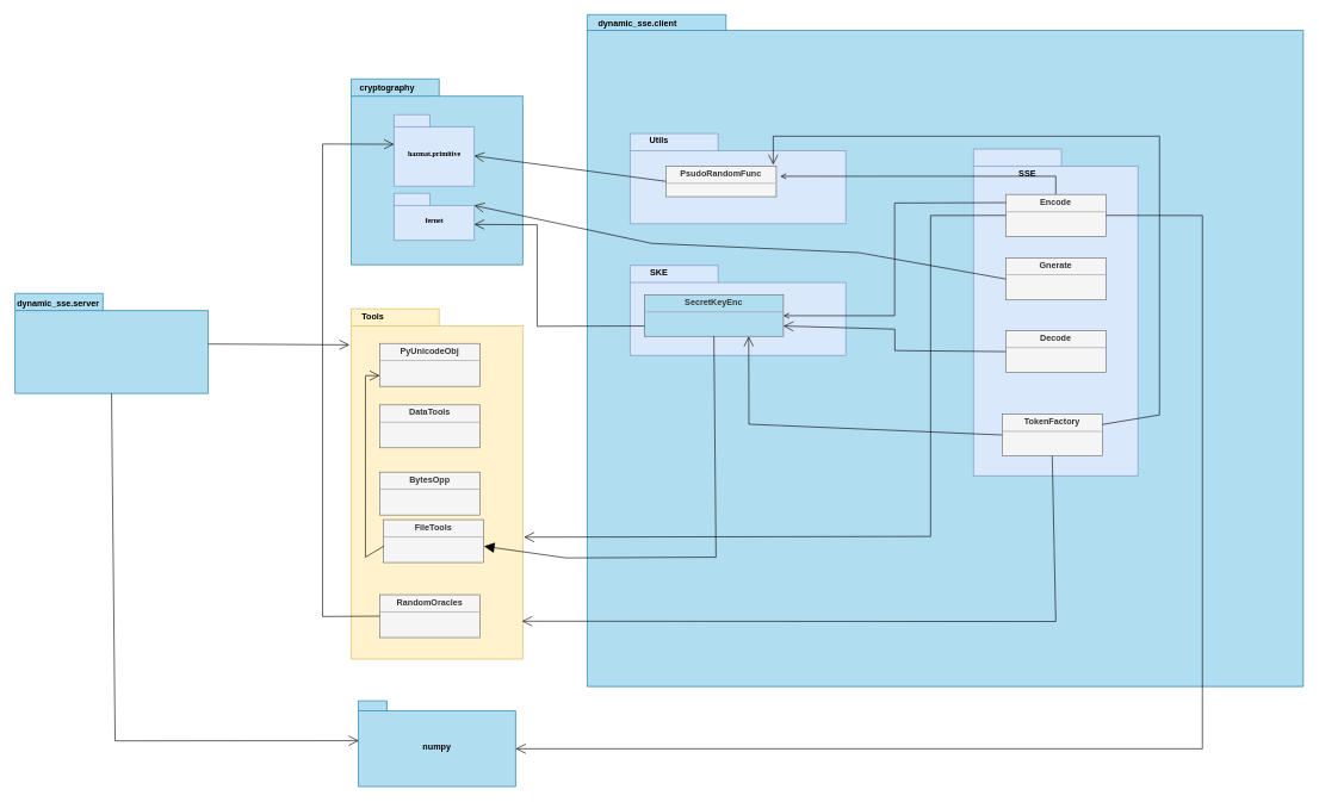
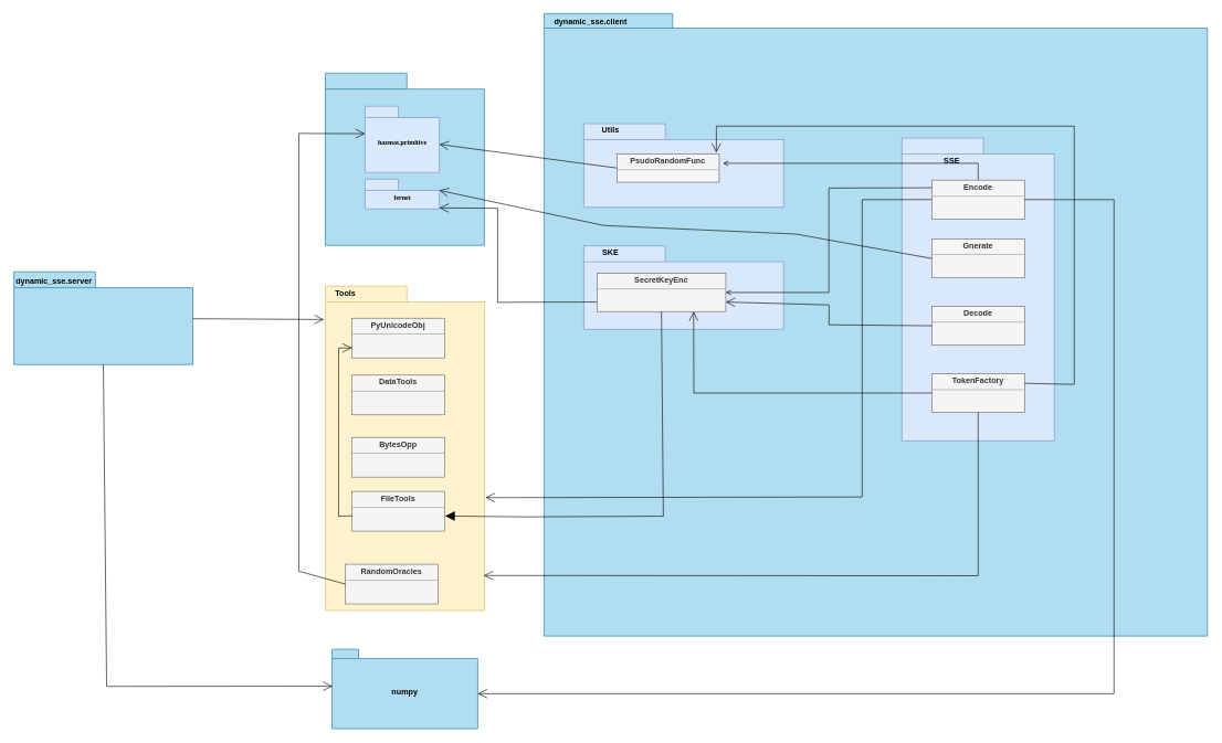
  <mxCell id="0" />
  <mxCell id="1" parent="0" />
  <mxCell id="2" value="" style="shape=folder;fontStyle=1;spacingTop=10;tabWidth=194;tabHeight=22;tabPosition=left;html=1;rounded=0;shadow=0;comic=0;labelBackgroundColor=none;strokeWidth=1;fillColor=#b1ddf0;fontFamily=Verdana;fontSize=10;align=center;movable=1;resizable=1;rotatable=1;deletable=1;editable=1;locked=0;connectable=1;strokeColor=#10739e;" parent="1" vertex="1"><mxGeometry x="820" y="20" width="1001" height="940" as="geometry" /></mxCell>
  <mxCell id="3" value="" style="group" parent="1" vertex="1" connectable="0"><mxGeometry x="480" y="110" width="280" height="260" as="geometry" /></mxCell>
  <mxCell id="4" value="" style="shape=folder;fontStyle=1;spacingTop=10;tabWidth=123;tabHeight=24;tabPosition=left;html=1;rounded=0;shadow=0;comic=0;labelBackgroundColor=none;strokeWidth=1;fontFamily=Verdana;fontSize=10;align=center;fillColor=#b1ddf0;strokeColor=#10739e;" parent="3" vertex="1"><mxGeometry x="10" width="240" height="260" as="geometry" /></mxCell>
  <mxCell id="5" value="hazmat.primitive" style="shape=folder;fontStyle=1;spacingTop=10;tabWidth=50;tabHeight=17;tabPosition=left;html=1;rounded=0;shadow=0;comic=0;labelBackgroundColor=none;strokeWidth=1;fontFamily=Verdana;fontSize=10;align=center;fillColor=#dae8fc;strokeColor=#6c8ebf;" parent="3" vertex="1"><mxGeometry x="70" y="50.0" width="112" height="100" as="geometry" /></mxCell>
- <mxCell id="6" value="fernet" style="shape=folder;fontStyle=1;spacingTop=10;tabWidth=50;tabHeight=17;tabPosition=left;html=1;rounded=0;shadow=0;comic=0;labelBackgroundColor=none;strokeWidth=1;fontFamily=Verdana;fontSize=10;align=center;fillColor=#dae8fc;strokeColor=#6c8ebf;" parent="3" vertex="1"><mxGeometry x="70" y="160" width="112" height="65.71" as="geometry" /></mxCell>
- <mxCell id="7" value="cryptography" style="text;align=center;fontStyle=1;verticalAlign=middle;spacingLeft=3;spacingRight=3;strokeColor=none;rotatable=0;points=[[0,0.5],[1,0.5]];portConstraint=eastwest;html=1;" parent="3" vertex="1"><mxGeometry x="20" width="80" height="26" as="geometry" /></mxCell>
+ <mxCell id="6" value="fernet" style="shape=folder;fontStyle=1;spacingTop=10;tabWidth=50;tabHeight=17;tabPosition=left;html=1;rounded=0;shadow=0;comic=0;labelBackgroundColor=none;strokeWidth=1;fontFamily=Verdana;fontSize=10;align=center;fillColor=#dae8fc;strokeColor=#6c8ebf;" parent="3" vertex="1"><mxGeometry x="70" y="160" width="112" height="45" as="geometry" /></mxCell>
  <mxCell id="8" value="" style="group" parent="1" vertex="1" connectable="0"><mxGeometry x="880" y="185.601" width="301.5" height="126.879" as="geometry" /></mxCell>
  <mxCell id="9" value="" style="group" parent="8" vertex="1" connectable="0"><mxGeometry width="301.5" height="126.879" as="geometry" /></mxCell>
  <mxCell id="10" value="" style="shape=folder;fontStyle=1;spacingTop=10;tabWidth=123;tabHeight=24;tabPosition=left;html=1;rounded=0;shadow=0;comic=0;labelBackgroundColor=none;strokeWidth=1;fontFamily=Verdana;fontSize=10;align=center;fillColor=#dae8fc;strokeColor=#6c8ebf;movable=1;resizable=1;rotatable=1;deletable=1;editable=1;locked=0;connectable=1;" parent="9" vertex="1"><mxGeometry y="0.811" width="301.5" height="126.068" as="geometry" /></mxCell>
  <mxCell id="11" value="&lt;p style=&quot;margin:0px;margin-top:4px;text-align:center;&quot;&gt;&lt;b&gt;PsudoRandomFunc&lt;/b&gt;&lt;/p&gt;&lt;hr size=&quot;1&quot;&gt;&lt;p style=&quot;margin:0px;margin-left:4px;&quot;&gt;&lt;/p&gt;&lt;p style=&quot;margin:0px;margin-left:4px;&quot;&gt;&lt;br&gt;&lt;/p&gt;" style="verticalAlign=top;align=left;overflow=fill;fontSize=12;fontFamily=Helvetica;html=1;whiteSpace=wrap;fillColor=#f5f5f5;fontColor=#333333;strokeColor=#666666;movable=1;resizable=1;rotatable=1;deletable=1;editable=1;locked=0;connectable=1;" parent="9" vertex="1"><mxGeometry x="50" y="46.143" width="154.25" height="42.968" as="geometry" /></mxCell>
  <mxCell id="12" value="Utils" style="text;align=center;fontStyle=1;verticalAlign=middle;spacingLeft=3;spacingRight=3;strokeColor=none;rotatable=1;points=[[0,0.5],[1,0.5]];portConstraint=eastwest;html=1;movable=1;resizable=1;deletable=1;editable=1;locked=0;connectable=1;" parent="9" vertex="1"><mxGeometry width="80" height="21.079" as="geometry" /></mxCell>
  <mxCell id="13" value="" style="shape=folder;fontStyle=1;spacingTop=10;tabWidth=123;tabHeight=24;tabPosition=left;html=1;rounded=0;shadow=0;comic=0;labelBackgroundColor=none;strokeColor=#d6b656;strokeWidth=1;fillColor=#fff2cc;fontFamily=Verdana;fontSize=10;align=center;" parent="1" vertex="1"><mxGeometry x="490" y="431.5" width="240" height="490" as="geometry" /></mxCell>
  <mxCell id="14" value="" style="group" parent="1" vertex="1" connectable="0"><mxGeometry x="1360" y="208" width="230" height="470" as="geometry" /></mxCell>
  <mxCell id="15" value="" style="shape=folder;fontStyle=1;spacingTop=10;tabWidth=123;tabHeight=24;tabPosition=left;html=1;rounded=0;shadow=0;comic=0;labelBackgroundColor=none;strokeWidth=1;fontFamily=Verdana;fontSize=10;align=center;fillColor=#dae8fc;strokeColor=#6c8ebf;" parent="14" vertex="1"><mxGeometry width="230" height="457.297" as="geometry" /></mxCell>
  <mxCell id="16" value="" style="edgeStyle=orthogonalEdgeStyle;rounded=0;orthogonalLoop=1;jettySize=auto;html=1;endArrow=open;endFill=0;" parent="14" source="17" edge="1"><mxGeometry relative="1" as="geometry"><mxPoint x="-270" y="38.108" as="targetPoint" /><Array as="points"><mxPoint x="115" y="38.108" /></Array></mxGeometry></mxCell>
  <mxCell id="17" value="&lt;p style=&quot;margin:0px;margin-top:4px;text-align:center;&quot;&gt;&lt;b&gt;Encode&lt;/b&gt;&lt;/p&gt;&lt;hr size=&quot;1&quot;&gt;&lt;div style=&quot;height:2px;&quot;&gt;&lt;/div&gt;" style="verticalAlign=top;align=left;overflow=fill;fontSize=12;fontFamily=Helvetica;html=1;whiteSpace=wrap;fillColor=#f5f5f5;fontColor=#333333;strokeColor=#666666;" parent="14" vertex="1"><mxGeometry x="45" y="63.514" width="140" height="58.75" as="geometry" /></mxCell>
  <mxCell id="18" value="&lt;p style=&quot;margin:0px;margin-top:4px;text-align:center;&quot;&gt;&lt;b&gt;Gnerate&lt;/b&gt;&lt;/p&gt;&lt;hr size=&quot;1&quot;&gt;&lt;div style=&quot;height:2px;&quot;&gt;&lt;/div&gt;" style="verticalAlign=top;align=left;overflow=fill;fontSize=12;fontFamily=Helvetica;html=1;whiteSpace=wrap;fillColor=#f5f5f5;fontColor=#333333;strokeColor=#666666;" parent="14" vertex="1"><mxGeometry x="45" y="152.432" width="140" height="58.75" as="geometry" /></mxCell>
  <mxCell id="19" value="&lt;p style=&quot;margin:0px;margin-top:4px;text-align:center;&quot;&gt;&lt;b&gt;Decode&lt;/b&gt;&lt;/p&gt;&lt;hr size=&quot;1&quot;&gt;&lt;div style=&quot;height:2px;&quot;&gt;&lt;/div&gt;" style="verticalAlign=top;align=left;overflow=fill;fontSize=12;fontFamily=Helvetica;html=1;whiteSpace=wrap;fillColor=#f5f5f5;fontColor=#333333;strokeColor=#666666;" parent="14" vertex="1"><mxGeometry x="45" y="254.05" width="140" height="58.75" as="geometry" /></mxCell>
- <mxCell id="20" value="&lt;p style=&quot;margin:0px;margin-top:4px;text-align:center;&quot;&gt;&lt;b&gt;TokenFactory&lt;/b&gt;&lt;/p&gt;&lt;hr size=&quot;1&quot;&gt;&lt;div style=&quot;height:2px;&quot;&gt;&lt;/div&gt;" style="verticalAlign=top;align=left;overflow=fill;fontSize=12;fontFamily=Helvetica;html=1;whiteSpace=wrap;fillColor=#f5f5f5;fontColor=#333333;strokeColor=#666666;" parent="14" vertex="1"><mxGeometry x="40" y="370.678" width="140" height="58.75" as="geometry" /></mxCell>
+ <mxCell id="20" value="&lt;p style=&quot;margin:0px;margin-top:4px;text-align:center;&quot;&gt;&lt;b&gt;TokenFactory&lt;/b&gt;&lt;/p&gt;&lt;hr size=&quot;1&quot;&gt;&lt;div style=&quot;height:2px;&quot;&gt;&lt;/div&gt;" style="verticalAlign=top;align=left;overflow=fill;fontSize=12;fontFamily=Helvetica;html=1;whiteSpace=wrap;fillColor=#f5f5f5;fontColor=#333333;strokeColor=#666666;" parent="14" vertex="1"><mxGeometry x="45" y="355.678" width="140" height="58.75" as="geometry" /></mxCell>
  <mxCell id="21" value="SSE" style="text;align=center;fontStyle=1;verticalAlign=middle;spacingLeft=3;spacingRight=3;strokeColor=none;rotatable=0;points=[[0,0.5],[1,0.5]];portConstraint=eastwest;html=1;" parent="14" vertex="1"><mxGeometry x="35" y="21.958" width="80" height="25.458" as="geometry" /></mxCell>
  <mxCell id="22" style="edgeStyle=elbowEdgeStyle;rounded=0;html=1;entryX=0.559;entryY=0.251;entryPerimeter=0;dashed=1;labelBackgroundColor=none;startFill=0;endArrow=open;endFill=0;endSize=10;fontFamily=Verdana;fontSize=10;" parent="1" edge="1"><mxGeometry relative="1" as="geometry"><mxPoint x="1269.789" y="564.5" as="sourcePoint" /></mxGeometry></mxCell>
  <mxCell id="23" value="" style="group" parent="1" vertex="1" connectable="0"><mxGeometry x="880" y="370.001" width="301.5" height="126.879" as="geometry" /></mxCell>
  <mxCell id="24" value="" style="shape=folder;fontStyle=1;spacingTop=10;tabWidth=123;tabHeight=24;tabPosition=left;html=1;rounded=0;shadow=0;comic=0;labelBackgroundColor=none;strokeWidth=1;fontFamily=Verdana;fontSize=10;align=center;fillColor=#dae8fc;strokeColor=#6c8ebf;" parent="23" vertex="1"><mxGeometry y="0.811" width="301.5" height="126.068" as="geometry" /></mxCell>
- <mxCell id="25" value="&lt;p style=&quot;margin:0px;margin-top:4px;text-align:center;&quot;&gt;&lt;b&gt;SecretKeyEnc&lt;/b&gt;&lt;/p&gt;&lt;hr size=&quot;1&quot;&gt;&lt;p style=&quot;margin:0px;margin-left:4px;&quot;&gt;&lt;/p&gt;&lt;p style=&quot;margin:0px;margin-left:4px;&quot;&gt;&lt;br&gt;&lt;/p&gt;" style="verticalAlign=top;align=left;overflow=fill;fontSize=12;fontFamily=Helvetica;html=1;whiteSpace=wrap;fillColor=#b1ddf0;fontColor=#333333;strokeColor=#666666;" parent="23" vertex="1"><mxGeometry x="20" y="42.36" width="194.25" height="57.64" as="geometry" /></mxCell>
+ <mxCell id="25" value="&lt;p style=&quot;margin:0px;margin-top:4px;text-align:center;&quot;&gt;&lt;b&gt;SecretKeyEnc&lt;/b&gt;&lt;/p&gt;&lt;hr size=&quot;1&quot;&gt;&lt;p style=&quot;margin:0px;margin-left:4px;&quot;&gt;&lt;/p&gt;&lt;p style=&quot;margin:0px;margin-left:4px;&quot;&gt;&lt;br&gt;&lt;/p&gt;" style="verticalAlign=top;align=left;overflow=fill;fontSize=12;fontFamily=Helvetica;html=1;whiteSpace=wrap;fillColor=#f5f5f5;fontColor=#333333;strokeColor=#666666;" parent="23" vertex="1"><mxGeometry x="20" y="42.36" width="194.25" height="57.64" as="geometry" /></mxCell>
  <mxCell id="26" value="SKE" style="text;align=center;fontStyle=1;verticalAlign=middle;spacingLeft=3;spacingRight=3;strokeColor=none;rotatable=0;points=[[0,0.5],[1,0.5]];portConstraint=eastwest;html=1;" parent="23" vertex="1"><mxGeometry width="80" height="21.079" as="geometry" /></mxCell>
  <mxCell id="27" value="dynamic_sse.client" style="text;align=center;fontStyle=1;verticalAlign=middle;spacingLeft=3;spacingRight=3;strokeColor=none;rotatable=0;points=[[0,0.5],[1,0.5]];portConstraint=eastwest;html=1;" parent="1" vertex="1"><mxGeometry x="850" y="20" width="80" height="26" as="geometry" /></mxCell>
  <mxCell id="28" value="" style="endArrow=open;endFill=1;endSize=12;html=1;rounded=0;exitX=0;exitY=0.75;exitDx=0;exitDy=0;entryX=0;entryY=0;entryDx=112;entryDy=43.5;entryPerimeter=0;" parent="1" source="25" target="6" edge="1"><mxGeometry width="160" relative="1" as="geometry"><mxPoint x="630" y="350" as="sourcePoint" /><mxPoint x="760" y="320" as="targetPoint" /><Array as="points"><mxPoint x="750" y="456" /><mxPoint x="750" y="314" /></Array></mxGeometry></mxCell>
  <mxCell id="29" value="" style="endArrow=block;endFill=1;endSize=12;html=1;rounded=0;exitX=0.5;exitY=1;exitDx=0;exitDy=0;entryX=1.005;entryY=0.62;entryDx=0;entryDy=0;entryPerimeter=0;" parent="1" source="25" target="33" edge="1"><mxGeometry width="160" relative="1" as="geometry"><mxPoint x="630" y="590" as="sourcePoint" /><mxPoint x="690" y="760" as="targetPoint" /><Array as="points"><mxPoint x="1000" y="779" /><mxPoint x="790" y="780" /></Array></mxGeometry></mxCell>
  <mxCell id="30" value="Tools" style="text;align=center;fontStyle=1;verticalAlign=middle;spacingLeft=3;spacingRight=3;strokeColor=none;rotatable=0;points=[[0,0.5],[1,0.5]];portConstraint=eastwest;html=1;" parent="1" vertex="1"><mxGeometry x="480" y="430" width="80" height="26" as="geometry" /></mxCell>
  <mxCell id="31" value="&lt;p style=&quot;margin:0px;margin-top:4px;text-align:center;&quot;&gt;&lt;b&gt;BytesOpp&lt;/b&gt;&lt;/p&gt;&lt;hr size=&quot;1&quot;&gt;&lt;div style=&quot;height:2px;&quot;&gt;&lt;/div&gt;" style="verticalAlign=top;align=left;overflow=fill;fontSize=12;fontFamily=Helvetica;html=1;whiteSpace=wrap;fillColor=#f5f5f5;fontColor=#333333;strokeColor=#666666;" parent="1" vertex="1"><mxGeometry x="530" y="660" width="140" height="60" as="geometry" /></mxCell>
  <mxCell id="32" value="&lt;p style=&quot;margin:0px;margin-top:4px;text-align:center;&quot;&gt;&lt;b&gt;DataTools&lt;/b&gt;&lt;/p&gt;&lt;hr size=&quot;1&quot;&gt;&lt;div style=&quot;height:2px;&quot;&gt;&lt;/div&gt;" style="verticalAlign=top;align=left;overflow=fill;fontSize=12;fontFamily=Helvetica;html=1;whiteSpace=wrap;fillColor=#f5f5f5;fontColor=#333333;strokeColor=#666666;" parent="1" vertex="1"><mxGeometry x="530" y="566" width="140" height="60" as="geometry" /></mxCell>
- <mxCell id="33" value="&lt;p style=&quot;margin:0px;margin-top:4px;text-align:center;&quot;&gt;&lt;b&gt;FileTools&lt;/b&gt;&lt;/p&gt;&lt;hr size=&quot;1&quot;&gt;&lt;div style=&quot;height:2px;&quot;&gt;&lt;/div&gt;" style="verticalAlign=top;align=left;overflow=fill;fontSize=12;fontFamily=Helvetica;html=1;whiteSpace=wrap;fillColor=#f5f5f5;fontColor=#333333;strokeColor=#666666;" parent="1" vertex="1"><mxGeometry x="535" y="726.5" width="140" height="60" as="geometry" /></mxCell>
- <mxCell id="34" value="&lt;p style=&quot;margin:0px;margin-top:4px;text-align:center;&quot;&gt;&lt;b&gt;RandomOracles&lt;/b&gt;&lt;/p&gt;&lt;hr size=&quot;1&quot;&gt;&lt;div style=&quot;height:2px;&quot;&gt;&lt;/div&gt;" style="verticalAlign=top;align=left;overflow=fill;fontSize=12;fontFamily=Helvetica;html=1;whiteSpace=wrap;fillColor=#f5f5f5;fontColor=#333333;strokeColor=#666666;" parent="1" vertex="1"><mxGeometry x="530" y="831.5" width="140" height="60" as="geometry" /></mxCell>
+ <mxCell id="33" value="&lt;p style=&quot;margin:0px;margin-top:4px;text-align:center;&quot;&gt;&lt;b&gt;FileTools&lt;/b&gt;&lt;/p&gt;&lt;hr size=&quot;1&quot;&gt;&lt;div style=&quot;height:2px;&quot;&gt;&lt;/div&gt;" style="verticalAlign=top;align=left;overflow=fill;fontSize=12;fontFamily=Helvetica;html=1;whiteSpace=wrap;fillColor=#f5f5f5;fontColor=#333333;strokeColor=#666666;" parent="1" vertex="1"><mxGeometry x="530" y="741.5" width="140" height="60" as="geometry" /></mxCell>
+ <mxCell id="34" value="&lt;p style=&quot;margin:0px;margin-top:4px;text-align:center;&quot;&gt;&lt;b&gt;RandomOracles&lt;/b&gt;&lt;/p&gt;&lt;hr size=&quot;1&quot;&gt;&lt;div style=&quot;height:2px;&quot;&gt;&lt;/div&gt;" style="verticalAlign=top;align=left;overflow=fill;fontSize=12;fontFamily=Helvetica;html=1;whiteSpace=wrap;fillColor=#f5f5f5;fontColor=#333333;strokeColor=#666666;" parent="1" vertex="1"><mxGeometry x="520" y="851.5" width="140" height="60" as="geometry" /></mxCell>
  <mxCell id="35" value="&lt;p style=&quot;margin:0px;margin-top:4px;text-align:center;&quot;&gt;&lt;b&gt;PyUnicodeObj&lt;/b&gt;&lt;/p&gt;&lt;hr size=&quot;1&quot;&gt;&lt;div style=&quot;height:2px;&quot;&gt;&lt;/div&gt;" style="verticalAlign=top;align=left;overflow=fill;fontSize=12;fontFamily=Helvetica;html=1;whiteSpace=wrap;fillColor=#f5f5f5;fontColor=#333333;strokeColor=#666666;" parent="1" vertex="1"><mxGeometry x="530" y="480" width="140" height="60" as="geometry" /></mxCell>
  <mxCell id="36" value="" style="endArrow=open;endFill=1;endSize=12;html=1;rounded=0;exitX=0;exitY=0.5;exitDx=0;exitDy=0;" parent="1" source="11" target="5" edge="1"><mxGeometry width="160" relative="1" as="geometry"><mxPoint x="670" y="490" as="sourcePoint" /><mxPoint x="830" y="490" as="targetPoint" /></mxGeometry></mxCell>
  <mxCell id="37" value="" style="endArrow=open;endFill=1;endSize=12;html=1;rounded=0;exitX=0.005;exitY=0.617;exitDx=0;exitDy=0;exitPerimeter=0;entryX=0;entryY=0.75;entryDx=0;entryDy=0;" parent="1" source="33" target="35" edge="1"><mxGeometry width="160" relative="1" as="geometry"><mxPoint x="620" y="610" as="sourcePoint" /><mxPoint x="780" y="610" as="targetPoint" /><Array as="points"><mxPoint x="510" y="779" /><mxPoint x="510" y="710" /><mxPoint x="510" y="650" /><mxPoint x="510" y="580" /><mxPoint x="510" y="525" /></Array></mxGeometry></mxCell>
  <mxCell id="38" style="edgeStyle=orthogonalEdgeStyle;rounded=0;orthogonalLoop=1;jettySize=auto;html=1;entryX=1;entryY=0.5;entryDx=0;entryDy=0;endArrow=open;endFill=0;" parent="1" target="25" edge="1"><mxGeometry relative="1" as="geometry"><mxPoint x="1220" y="450" as="targetPoint" /><mxPoint x="1405" y="283" as="sourcePoint" /></mxGeometry></mxCell>
  <mxCell id="39" value="" style="endArrow=open;endFill=1;endSize=12;html=1;rounded=0;exitX=0;exitY=0.5;exitDx=0;exitDy=0;entryX=1.007;entryY=0.652;entryDx=0;entryDy=0;entryPerimeter=0;" parent="1" source="17" target="13" edge="1"><mxGeometry width="160" relative="1" as="geometry"><mxPoint x="1300" y="350" as="sourcePoint" /><mxPoint x="1170" y="620" as="targetPoint" /><Array as="points"><mxPoint x="1300" y="301" /><mxPoint x="1300" y="750" /></Array></mxGeometry></mxCell>
  <mxCell id="40" value="" style="endArrow=open;endFill=1;endSize=12;html=1;rounded=0;exitX=0;exitY=0.5;exitDx=0;exitDy=0;entryX=0;entryY=0;entryDx=112.0;entryDy=17;entryPerimeter=0;" parent="1" source="18" target="6" edge="1"><mxGeometry width="160" relative="1" as="geometry"><mxPoint x="1170" y="240" as="sourcePoint" /><mxPoint x="1330" y="240" as="targetPoint" /><Array as="points"><mxPoint x="1200" y="353" /><mxPoint x="910" y="340" /></Array></mxGeometry></mxCell>
  <mxCell id="41" value="" style="endArrow=open;endFill=1;endSize=12;html=1;rounded=0;exitX=0;exitY=0.5;exitDx=0;exitDy=0;entryX=1;entryY=0.75;entryDx=0;entryDy=0;" parent="1" source="19" target="25" edge="1"><mxGeometry width="160" relative="1" as="geometry"><mxPoint x="1180" y="580" as="sourcePoint" /><mxPoint x="1330" y="590" as="targetPoint" /><Array as="points"><mxPoint x="1250" y="490" /><mxPoint x="1250" y="460" /></Array></mxGeometry></mxCell>
  <mxCell id="42" value="" style="endArrow=open;endFill=1;endSize=12;html=1;rounded=0;exitX=1;exitY=0.25;exitDx=0;exitDy=0;" parent="1" source="20" edge="1"><mxGeometry width="160" relative="1" as="geometry"><mxPoint x="1170" y="470" as="sourcePoint" /><mxPoint x="1080" y="230" as="targetPoint" /><Array as="points"><mxPoint x="1620" y="580" /><mxPoint x="1620" y="190" /><mxPoint x="1080" y="190" /></Array></mxGeometry></mxCell>
  <mxCell id="43" value="" style="endArrow=open;endFill=1;endSize=12;html=1;rounded=0;exitX=0;exitY=0.5;exitDx=0;exitDy=0;entryX=0.75;entryY=1;entryDx=0;entryDy=0;" parent="1" source="20" target="25" edge="1"><mxGeometry width="160" relative="1" as="geometry"><mxPoint x="1340" y="600" as="sourcePoint" /><mxPoint x="1230" y="510" as="targetPoint" /><Array as="points"><mxPoint x="1046" y="593" /></Array></mxGeometry></mxCell>
  <mxCell id="44" value="" style="endArrow=open;endFill=1;endSize=12;html=1;rounded=0;exitX=0.5;exitY=1;exitDx=0;exitDy=0;entryX=0.995;entryY=0.892;entryDx=0;entryDy=0;entryPerimeter=0;" parent="1" source="20" target="13" edge="1"><mxGeometry width="160" relative="1" as="geometry"><mxPoint x="1170" y="710" as="sourcePoint" /><mxPoint x="1330" y="710" as="targetPoint" /><Array as="points"><mxPoint x="1475" y="869" /></Array></mxGeometry></mxCell>
  <mxCell id="45" value="" style="endArrow=open;endFill=1;endSize=12;html=1;rounded=0;exitX=0;exitY=0.5;exitDx=0;exitDy=0;entryX=0;entryY=0;entryDx=0;entryDy=41.355;entryPerimeter=0;" parent="1" source="34" target="5" edge="1"><mxGeometry width="160" relative="1" as="geometry"><mxPoint x="1130" y="500" as="sourcePoint" /><mxPoint x="450" y="190" as="targetPoint" /><Array as="points"><mxPoint x="450" y="862" /><mxPoint x="450" y="201" /></Array></mxGeometry></mxCell>
  <mxCell id="46" value="" style="group" parent="1" vertex="1" connectable="0"><mxGeometry x="20" y="410" width="270" height="140" as="geometry" /></mxCell>
  <mxCell id="47" value="" style="group" parent="46" vertex="1" connectable="0"><mxGeometry width="270" height="140" as="geometry" /></mxCell>
  <mxCell id="48" value="" style="shape=folder;fontStyle=1;spacingTop=10;tabWidth=123;tabHeight=24;tabPosition=left;html=1;rounded=0;shadow=0;comic=0;labelBackgroundColor=none;strokeWidth=1;fontFamily=Verdana;fontSize=10;align=center;fillColor=#b1ddf0;strokeColor=#10739e;" parent="47" vertex="1"><mxGeometry width="270" height="140" as="geometry" /></mxCell>
  <mxCell id="49" value="dynamic_sse.server" style="text;align=center;fontStyle=1;verticalAlign=middle;spacingLeft=3;spacingRight=3;strokeColor=none;rotatable=0;points=[[0,0.5],[1,0.5]];portConstraint=eastwest;html=1;" parent="47" vertex="1"><mxGeometry x="10" y="2.36" width="100" height="26" as="geometry" /></mxCell>
  <mxCell id="50" value="" style="endArrow=open;endFill=1;endSize=12;html=1;rounded=0;entryX=-0.01;entryY=0.103;entryDx=0;entryDy=0;entryPerimeter=0;" parent="1" source="48" target="13" edge="1"><mxGeometry width="160" relative="1" as="geometry"><mxPoint x="400" y="540" as="sourcePoint" /><mxPoint y="540" as="targetPoint" x="560" /></mxGeometry></mxCell>
  <mxCell id="51" value="numpy" style="shape=folder;fontStyle=1;spacingTop=10;tabWidth=40;tabHeight=14;tabPosition=left;html=1;whiteSpace=wrap;fillColor=#b1ddf0;strokeColor=#10739e;" parent="1" vertex="1"><mxGeometry x="500" y="980" width="220" height="120" as="geometry" /></mxCell>
  <mxCell id="52" value="" style="endArrow=open;endFill=1;endSize=12;html=1;rounded=0;exitX=0.5;exitY=1;exitDx=0;exitDy=0;exitPerimeter=0;entryX=0.003;entryY=0.465;entryDx=0;entryDy=0;entryPerimeter=0;" parent="1" source="48" target="51" edge="1"><mxGeometry width="160" relative="1" as="geometry"><mxPoint x="100" y="820" as="sourcePoint" /><mxPoint x="260" y="820" as="targetPoint" /><Array as="points"><mxPoint x="160" y="1036" /></Array></mxGeometry></mxCell>
  <mxCell id="53" value="" style="endArrow=open;endFill=1;endSize=12;html=1;rounded=0;exitX=1;exitY=0.5;exitDx=0;exitDy=0;entryX=0;entryY=0;entryDx=220;entryDy=67;entryPerimeter=0;" parent="1" source="17" target="51" edge="1"><mxGeometry width="160" relative="1" as="geometry"><mxPoint x="1280" y="730" as="sourcePoint" /><mxPoint x="1050" y="1050" as="targetPoint" /><Array as="points"><mxPoint x="1680" y="301" /><mxPoint x="1680" y="1047" /></Array></mxGeometry></mxCell>
